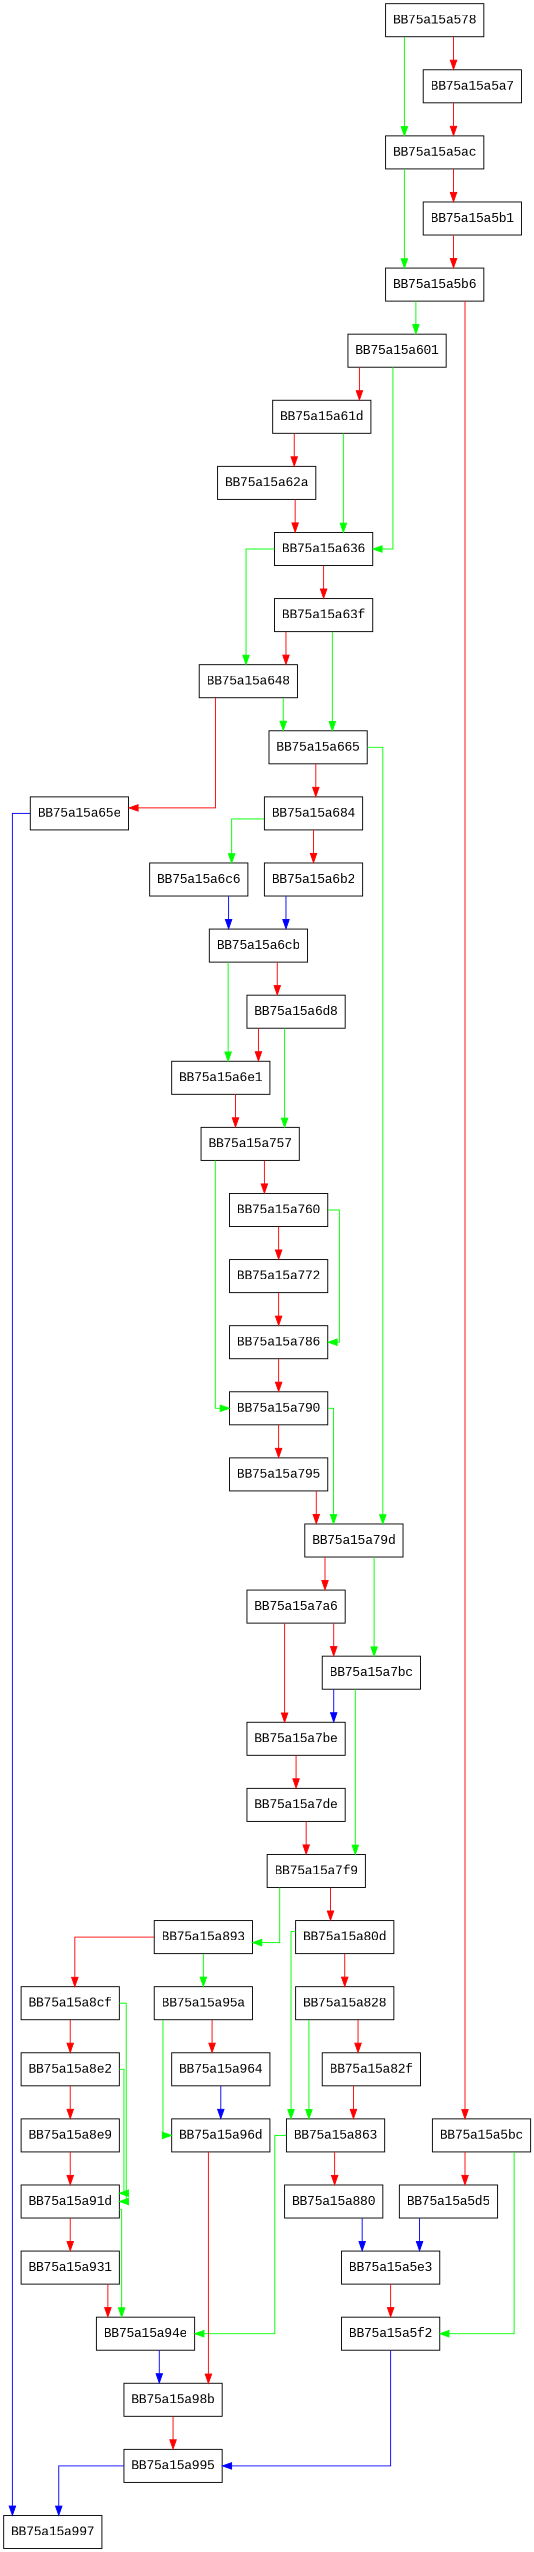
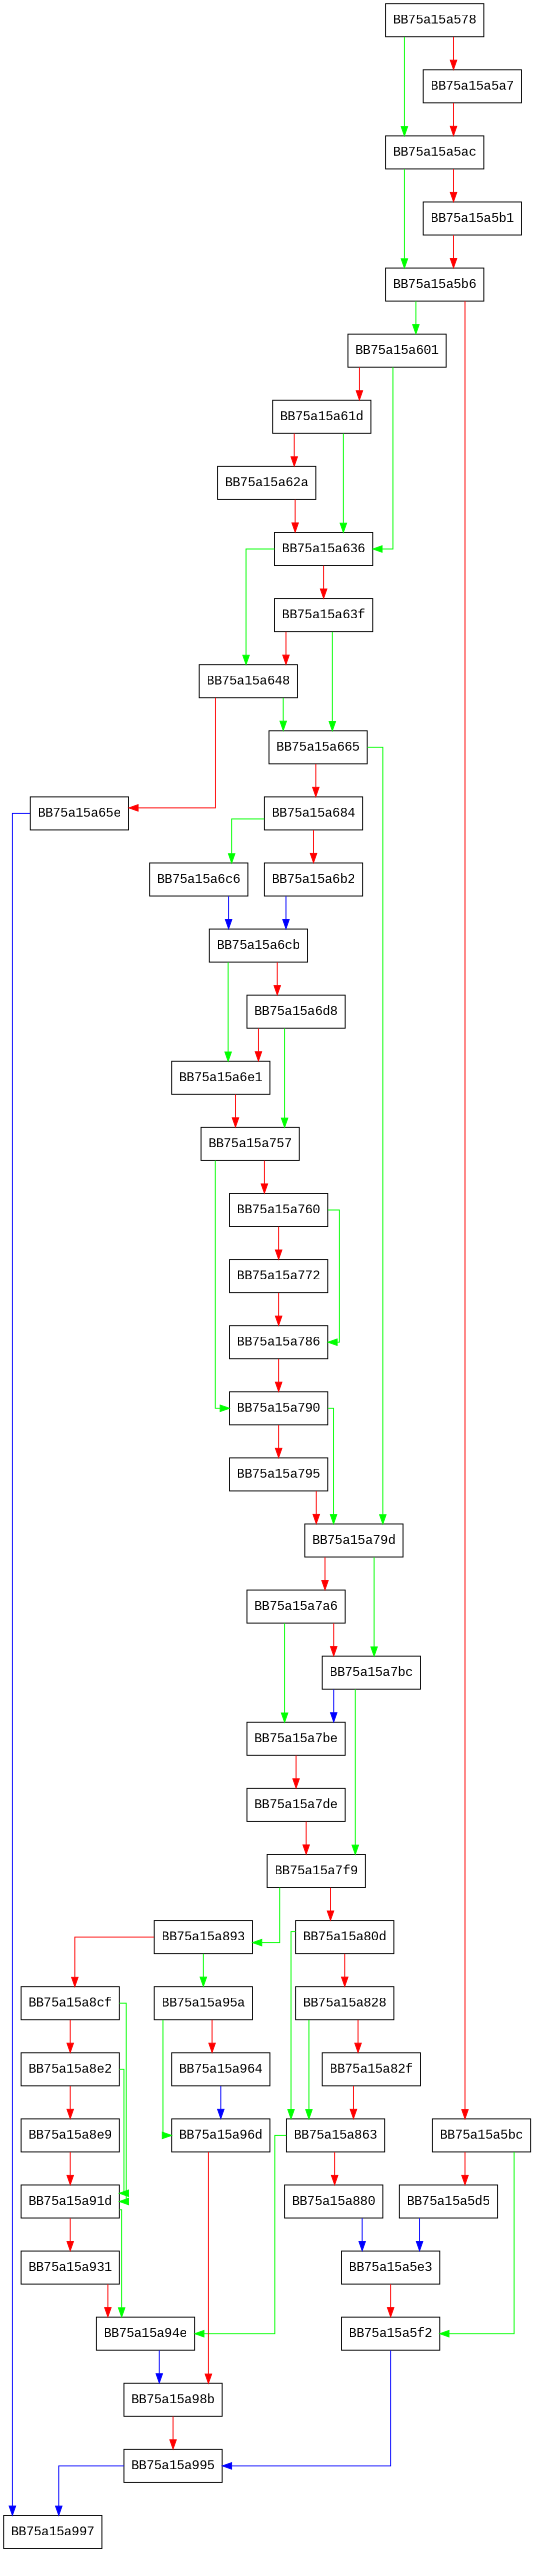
  digraph {
    fontname="Liberation Mono"
    splines=ortho
    node [fontname="Liberation Mono" shape=box]
    edge [color=red fontname="Liberation Mono"]
    BB75a15a578
    BB75a15a5ac
    BB75a15a5a7
    BB75a15a5b6
    BB75a15a5b1
    BB75a15a601
    BB75a15a5bc
    BB75a15a636
    BB75a15a61d
    BB75a15a5f2
    BB75a15a5d5
    BB75a15a648
    BB75a15a63f
    BB75a15a62a
    BB75a15a995
    BB75a15a5e3
    BB75a15a997
    BB75a15a665
    BB75a15a65e
    BB75a15a79d
    BB75a15a684
    BB75a15a7bc
    BB75a15a7a6
    BB75a15a6c6
    BB75a15a6b2
    BB75a15a7be
    BB75a15a7f9
    BB75a15a6cb
    BB75a15a6e1
    BB75a15a6d8
    BB75a15a757
    BB75a15a790
    BB75a15a760
    BB75a15a795
    BB75a15a786
    BB75a15a772
    BB75a15a7de
    BB75a15a893
    BB75a15a80d
    BB75a15a95a
    BB75a15a8cf
    BB75a15a863
    BB75a15a828
    BB75a15a96d
    BB75a15a964
    BB75a15a91d
    BB75a15a8e2
    BB75a15a880
    BB75a15a94e
    BB75a15a82f
    BB75a15a98b
    BB75a15a931
    BB75a15a8e9
    BB75a15a578 -> BB75a15a5ac [color=green]
    BB75a15a578 -> BB75a15a5a7
    BB75a15a5ac -> BB75a15a5b6 [color=green]
    BB75a15a5ac -> BB75a15a5b1
    BB75a15a5a7 -> BB75a15a5ac
    BB75a15a5b6 -> BB75a15a601 [color=green]
    BB75a15a5b6 -> BB75a15a5bc
    BB75a15a5b1 -> BB75a15a5b6
    BB75a15a601 -> BB75a15a636 [color=green]
    BB75a15a601 -> BB75a15a61d
    BB75a15a5bc -> BB75a15a5f2 [color=green]
    BB75a15a5bc -> BB75a15a5d5
    BB75a15a636 -> BB75a15a648 [color=green]
    BB75a15a636 -> BB75a15a63f
    BB75a15a61d -> BB75a15a636 [color=green]
    BB75a15a61d -> BB75a15a62a
    BB75a15a5f2 -> BB75a15a995 [color=blue]
    BB75a15a5d5 -> BB75a15a5e3 [color=blue]
    BB75a15a648 -> BB75a15a665 [color=green]
    BB75a15a648 -> BB75a15a65e
    BB75a15a63f -> BB75a15a648
    BB75a15a63f -> BB75a15a665 [color=green]
    BB75a15a62a -> BB75a15a636
    BB75a15a995 -> BB75a15a997 [color=blue]
    BB75a15a5e3 -> BB75a15a5f2
    BB75a15a665 -> BB75a15a79d [color=green]
    BB75a15a665 -> BB75a15a684
    BB75a15a65e -> BB75a15a997 [color=blue]
    BB75a15a79d -> BB75a15a7bc [color=green]
    BB75a15a79d -> BB75a15a7a6
    BB75a15a684 -> BB75a15a6c6 [color=green]
    BB75a15a684 -> BB75a15a6b2
    BB75a15a7bc -> BB75a15a7be [color=blue]
    BB75a15a7bc -> BB75a15a7f9 [color=green]
    BB75a15a7a6 -> BB75a15a7bc
-   BB75a15a7a6 -> BB75a15a7be
+   BB75a15a7a6 -> BB75a15a7be [color=green]
    BB75a15a6c6 -> BB75a15a6cb [color=blue]
    BB75a15a6b2 -> BB75a15a6cb [color=blue]
    BB75a15a7be -> BB75a15a7de
    BB75a15a7f9 -> BB75a15a893 [color=green]
    BB75a15a7f9 -> BB75a15a80d
    BB75a15a6cb -> BB75a15a6e1 [color=green]
    BB75a15a6cb -> BB75a15a6d8
    BB75a15a6e1 -> BB75a15a757
    BB75a15a6d8 -> BB75a15a6e1
    BB75a15a6d8 -> BB75a15a757 [color=green]
    BB75a15a757 -> BB75a15a790 [color=green]
    BB75a15a757 -> BB75a15a760
    BB75a15a790 -> BB75a15a79d [color=green]
    BB75a15a790 -> BB75a15a795
    BB75a15a760 -> BB75a15a786 [color=green]
    BB75a15a760 -> BB75a15a772
    BB75a15a795 -> BB75a15a79d
    BB75a15a786 -> BB75a15a790
    BB75a15a772 -> BB75a15a786
    BB75a15a7de -> BB75a15a7f9
    BB75a15a893 -> BB75a15a95a [color=green]
    BB75a15a893 -> BB75a15a8cf
    BB75a15a80d -> BB75a15a863 [color=green]
    BB75a15a80d -> BB75a15a828
    BB75a15a95a -> BB75a15a96d [color=green]
    BB75a15a95a -> BB75a15a964
    BB75a15a8cf -> BB75a15a91d [color=green]
    BB75a15a8cf -> BB75a15a8e2
    BB75a15a863 -> BB75a15a880
    BB75a15a863 -> BB75a15a94e [color=green]
    BB75a15a828 -> BB75a15a863 [color=green]
    BB75a15a828 -> BB75a15a82f
    BB75a15a96d -> BB75a15a98b
    BB75a15a964 -> BB75a15a96d [color=blue]
    BB75a15a91d -> BB75a15a94e [color=green]
    BB75a15a91d -> BB75a15a931
    BB75a15a8e2 -> BB75a15a91d [color=green]
    BB75a15a8e2 -> BB75a15a8e9
    BB75a15a880 -> BB75a15a5e3 [color=blue]
    BB75a15a94e -> BB75a15a98b [color=blue]
    BB75a15a82f -> BB75a15a863
    BB75a15a98b -> BB75a15a995
    BB75a15a931 -> BB75a15a94e
    BB75a15a8e9 -> BB75a15a91d
  }
